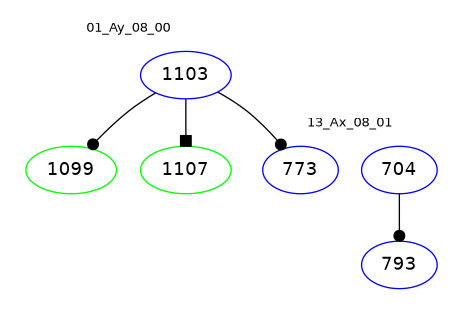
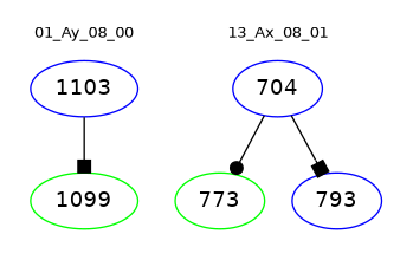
  digraph {
    fontname="DejaVu Sans"
    node [color=blue fontname="DejaVu Sans"]
    edge [arrowhead=box color=black fontname="DejaVu Sans"]
    n1 [label=1103]
    n2 [color=green label=1099]
-   n3 [color=green label=1107]
    n4 [label=704]
-   n5 [label=773]
+   n5 [color=green label=773]
    n6 [label=793]
    subgraph cluster_1 {
      color=white
      fontsize=10
      label="01_Ay_08_00"
      n1
      n2
-     n3
    }
    subgraph cluster_2 {
      color=white
      fontsize=10
      label="13_Ax_08_01"
      n4
      n5
      n6
    }
-   n1 -> n2 [arrowhead=dot]
-   n1 -> n3
-   n1 -> n5 [arrowhead=dot]
-   n4 -> n6 [arrowhead=dot]
+   n1 -> n2
+   n4 -> n5 [arrowhead=dot]
+   n4 -> n6
  }
